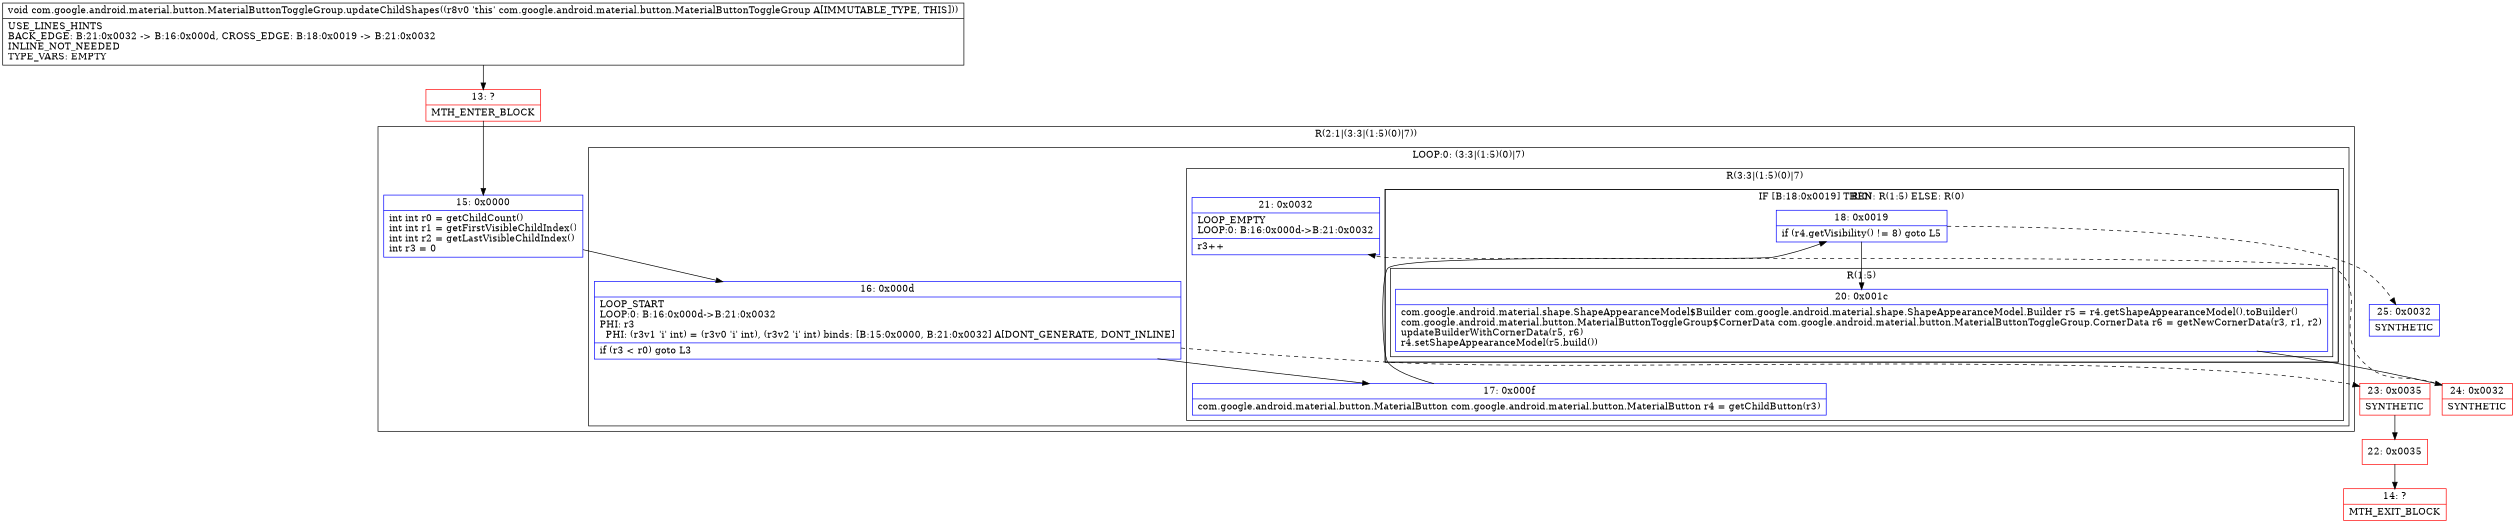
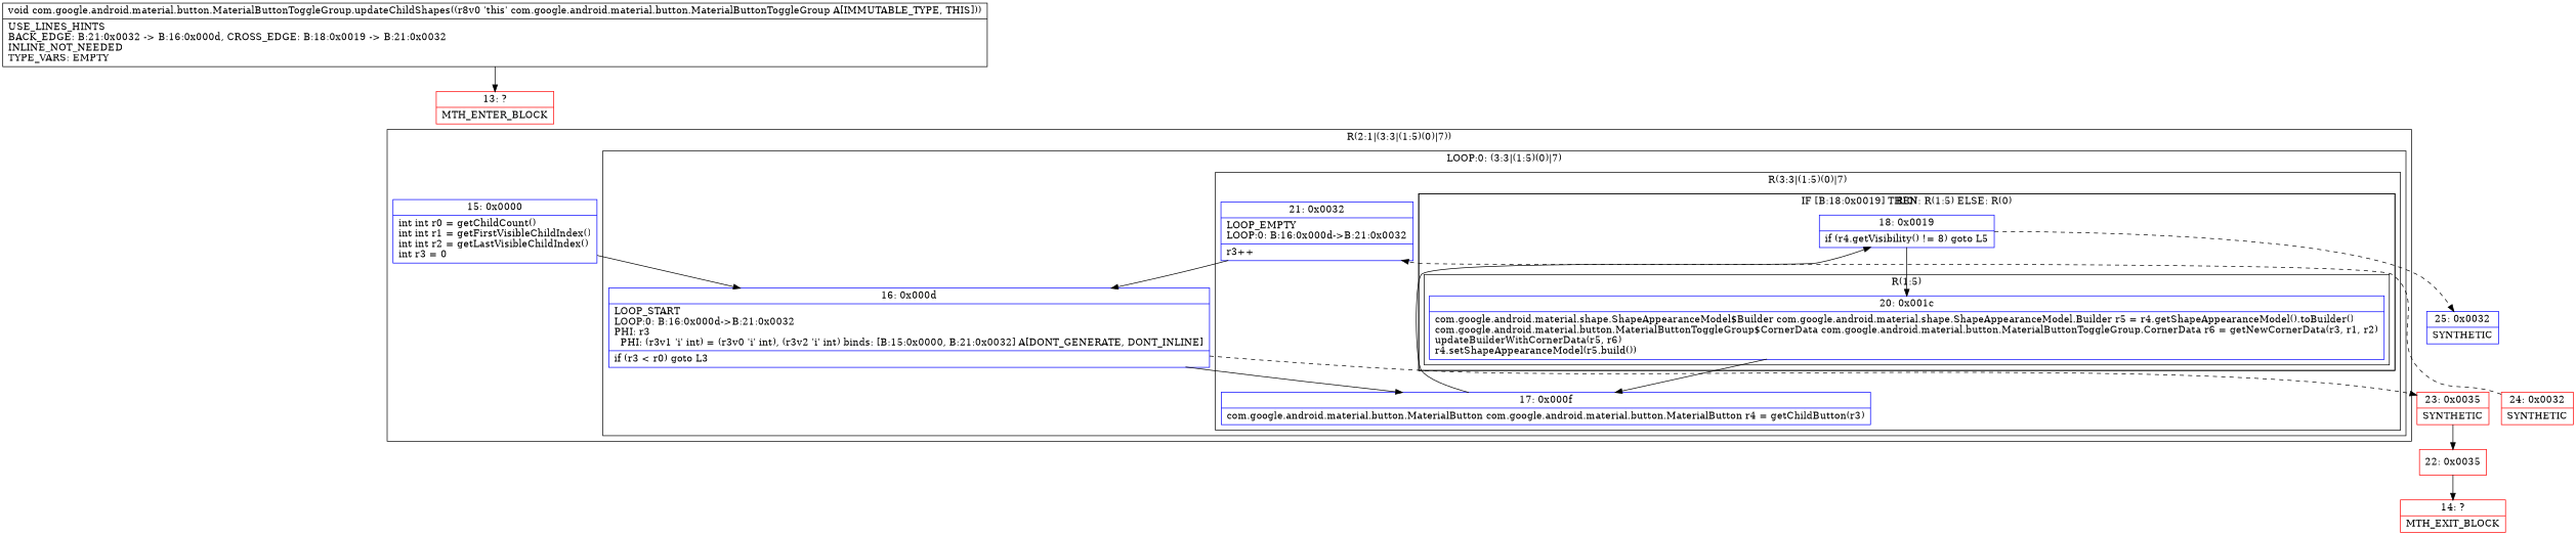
  digraph {
    node [color=blue shape=record]
    n1 [label="{20\:\ 0x001c|com.google.android.material.shape.ShapeAppearanceModel$Builder com.google.android.material.shape.ShapeAppearanceModel.Builder r5 = r4.getShapeAppearanceModel().toBuilder()\lcom.google.android.material.button.MaterialButtonToggleGroup$CornerData com.google.android.material.button.MaterialButtonToggleGroup.CornerData r6 = getNewCornerData(r3, r1, r2)\lupdateBuilderWithCornerData(r5, r6)\lr4.setShapeAppearanceModel(r5.build())\l}"]
    n2 [label="{18\:\ 0x0019|if (r4.getVisibility() != 8) goto L5\l}"]
    n3 [label="{17\:\ 0x000f|com.google.android.material.button.MaterialButton com.google.android.material.button.MaterialButton r4 = getChildButton(r3)\l}"]
    n4 [label="{21\:\ 0x0032|LOOP_EMPTY\lLOOP:0: B:16:0x000d\-\>B:21:0x0032\l|r3++\l}"]
    n5 [label="{16\:\ 0x000d|LOOP_START\lLOOP:0: B:16:0x000d\-\>B:21:0x0032\lPHI: r3 \l  PHI: (r3v1 'i' int) = (r3v0 'i' int), (r3v2 'i' int) binds: [B:15:0x0000, B:21:0x0032] A[DONT_GENERATE, DONT_INLINE]\l|if (r3 \< r0) goto L3\l}"]
    n6 [label="{15\:\ 0x0000|int int r0 = getChildCount()\lint int r1 = getFirstVisibleChildIndex()\lint int r2 = getLastVisibleChildIndex()\lint r3 = 0\l}"]
    n7 [color=red label="{24\:\ 0x0032|SYNTHETIC\l}"]
    n8 [label="{25\:\ 0x0032|SYNTHETIC\l}"]
    n9 [color=red label="{23\:\ 0x0035|SYNTHETIC\l}"]
    n10 [color=red label="{22\:\ 0x0035}"]
    n11 [color=red label="{13\:\ ?|MTH_ENTER_BLOCK\l}"]
    n12 [color=red label="{14\:\ ?|MTH_EXIT_BLOCK\l}"]
    n13 [label="{void com.google.android.material.button.MaterialButtonToggleGroup.updateChildShapes((r8v0 'this' com.google.android.material.button.MaterialButtonToggleGroup A[IMMUTABLE_TYPE, THIS]))  | USE_LINES_HINTS\lBACK_EDGE: B:21:0x0032 \-\> B:16:0x000d, CROSS_EDGE: B:18:0x0019 \-\> B:21:0x0032\lINLINE_NOT_NEEDED\lTYPE_VARS: EMPTY\l}" color=""]
    subgraph cluster_1 {
      label="R(2:1|(3:3|(1:5)(0)|7))"
      n6
      subgraph cluster_2 {
        label="LOOP:0: (3:3|(1:5)(0)|7)"
        n5
        subgraph cluster_3 {
          label="R(3:3|(1:5)(0)|7)"
          n3
          n4
          subgraph cluster_4 {
            label="IF [B:18:0x0019] THEN: R(1:5) ELSE: R(0)"
            n2
            subgraph cluster_5 {
              label="R(1:5)"
              n1
            }
            subgraph cluster_6 {
              label="R(0)"
            }
          }
        }
      }
    }
-   n1 -> n7
+   n1 -> n3
    n2 -> n1
    n2 -> n8 [style=dashed]
    n3 -> n2
+   n4 -> n5
    n5 -> n3
    n5 -> n9 [style=dashed]
    n6 -> n5
    n7 -> n4 [style=dashed]
    n9 -> n10
    n10 -> n12
-   n11 -> n6
    n13 -> n11
  }
